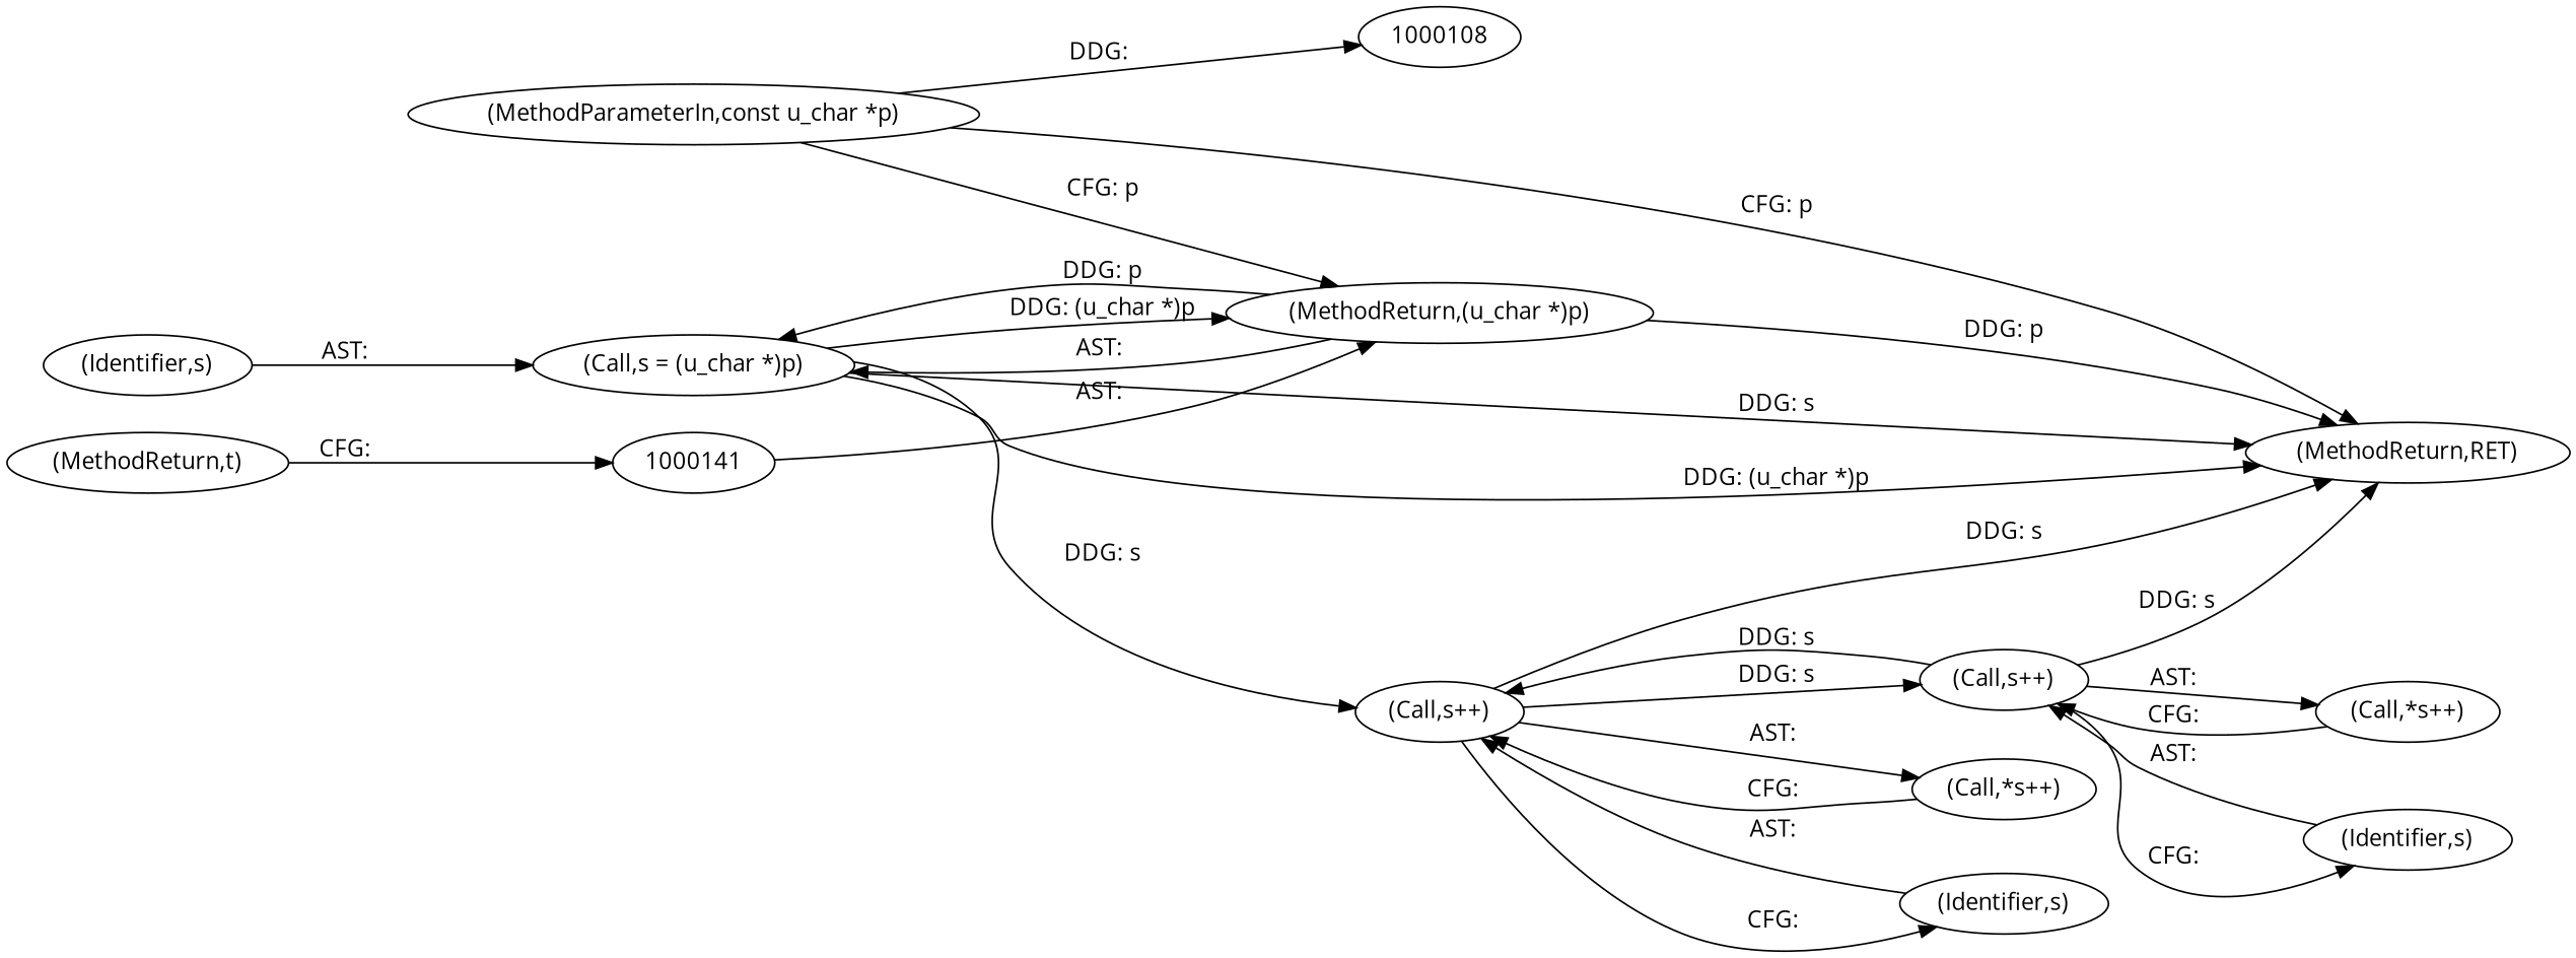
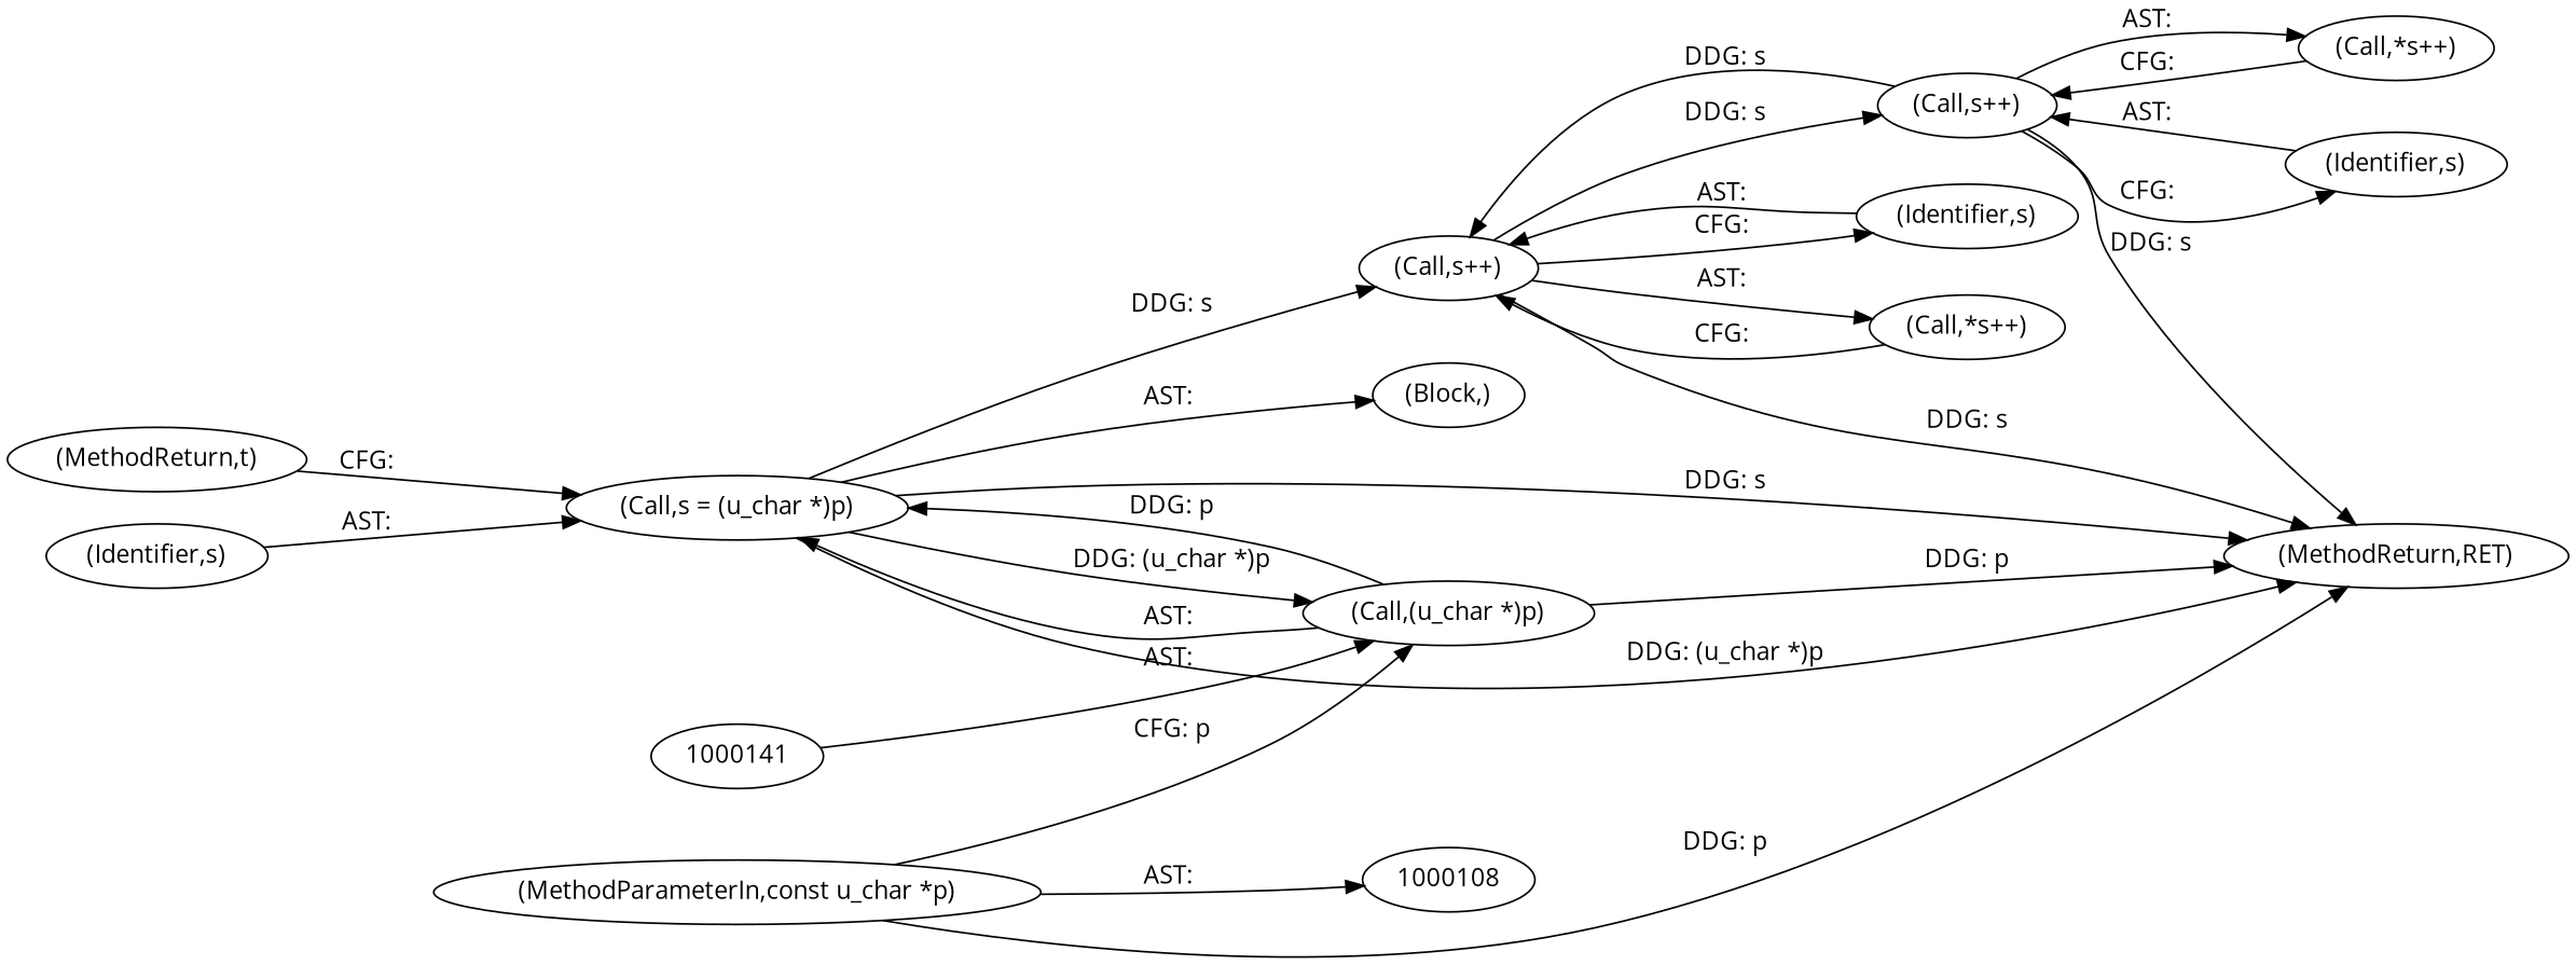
  digraph {
    fontname="Open Sans"
    rankdir=LR
    node [fontname="Open Sans"]
    edge [fontname="Open Sans"]
    n1 [label="(Call,s++)"]
    n2 [label="(Call,s++)"]
    n3 [label="(MethodReturn,RET)"]
    n4 [label="(Identifier,s)"]
    n5 [label="(Call,*s++)"]
    n6 [label="(Call,*s++)"]
    n7 [label="(Identifier,s)"]
    n8 [label="(Call,s = (u_char *)p)"]
-   n9 [label="(MethodReturn,(u_char *)p)"]
+   n9 [label="(Call,(u_char *)p)"]
+   n10 [label="(Block,)"]
    n11 [label="(MethodParameterIn,const u_char *p)"]
    1000108
    n13 [label="(MethodReturn,t)"]
    n14 [label="(Identifier,s)"]
    1000141
    n1 -> n2 [label="DDG: s"]
    n1 -> n3 [label="DDG: s"]
    n1 -> n4 [label="CFG: "]
    n1 -> n5 [label="AST: "]
    n2 -> n1 [label="DDG: s"]
    n2 -> n3 [label="DDG: s"]
    n2 -> n6 [label="AST: "]
    n2 -> n7 [label="CFG: "]
    n4 -> n1 [label="AST: "]
    n5 -> n1 [label="CFG: "]
    n6 -> n2 [label="CFG: "]
    n7 -> n2 [label="AST: "]
    n8 -> n1 [label="DDG: s"]
    n8 -> n3 [label="DDG: s"]
    n8 -> n3 [label="DDG: (u_char *)p"]
    n8 -> n9 [label="DDG: (u_char *)p"]
+   n8 -> n10 [label="AST: "]
    n9 -> n3 [label="DDG: p"]
    n9 -> n8 [label="AST: "]
    n9 -> n8 [label="DDG: p"]
-   n11 -> n3 [label="CFG: p"]
+   n11 -> n3 [label="DDG: p"]
    n11 -> n9 [label="CFG: p"]
-   n11 -> 1000108 [label="DDG: "]
-   n13 -> 1000141 [label="CFG: "]
+   n11 -> 1000108 [label="AST: "]
+   n13 -> n8 [label="CFG: "]
    n14 -> n8 [label="AST: "]
    1000141 -> n9 [label="AST: "]
  }
